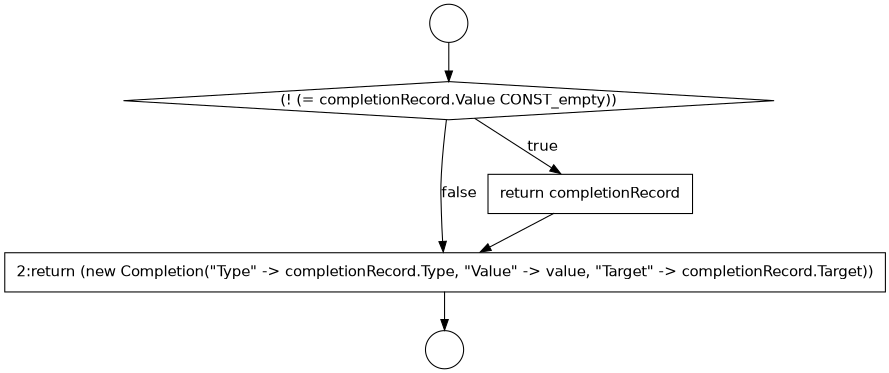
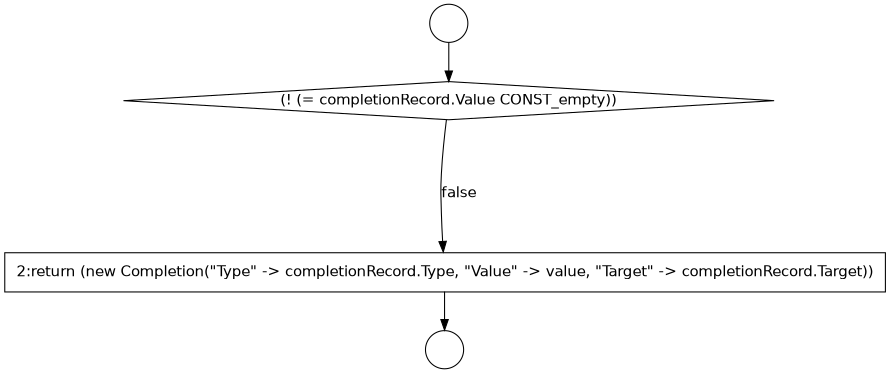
  digraph {
    fontname="DejaVu Sans"
    node [color=black fillcolor=white shape=none style=filled fontname="DejaVu Sans"]
    edge [color=black fontname="DejaVu Sans"]
    n1 [label=<<font color="black">     <table border="0" cellborder="1" cellspacing="0" cellpadding="10">       <tr><td align="left">2:return (new Completion(&quot;Type&quot; -&gt; completionRecord.Type, &quot;Value&quot; -&gt; value, &quot;Target&quot; -&gt; completionRecord.Target))</td></tr>     </table>   </font>> margin=0]
    n2 [label=" " shape=circle]
-   n3 [label=<<font color="black">     <table border="0" cellborder="1" cellspacing="0" cellpadding="10">       <tr><td align="left">return completionRecord</td></tr>     </table>   </font>> margin=0]
    n4 [label=<<font color="black">(! (= completionRecord.Value CONST_empty))</font>> shape=diamond]
    n5 [label=" " shape=circle]
    n1 -> n2
-   n3 -> n1
    n4 -> n1 [label=<<font color="black">false</font>>]
-   n4 -> n3 [label=<<font color="black">true</font>>]
    n5 -> n4
  }
